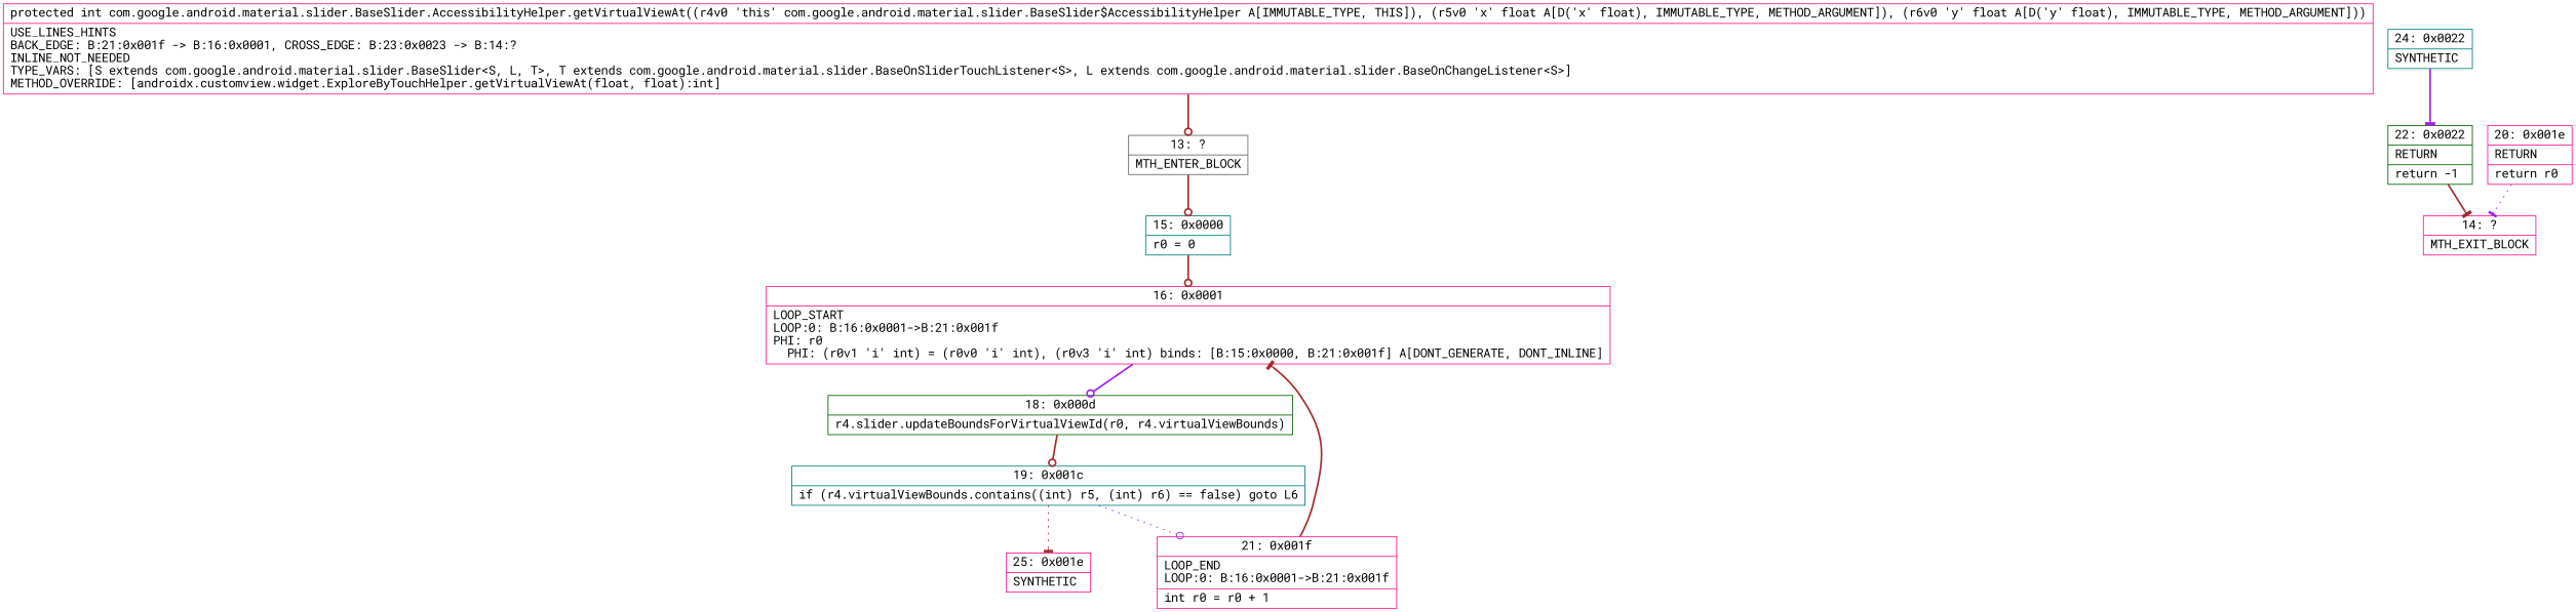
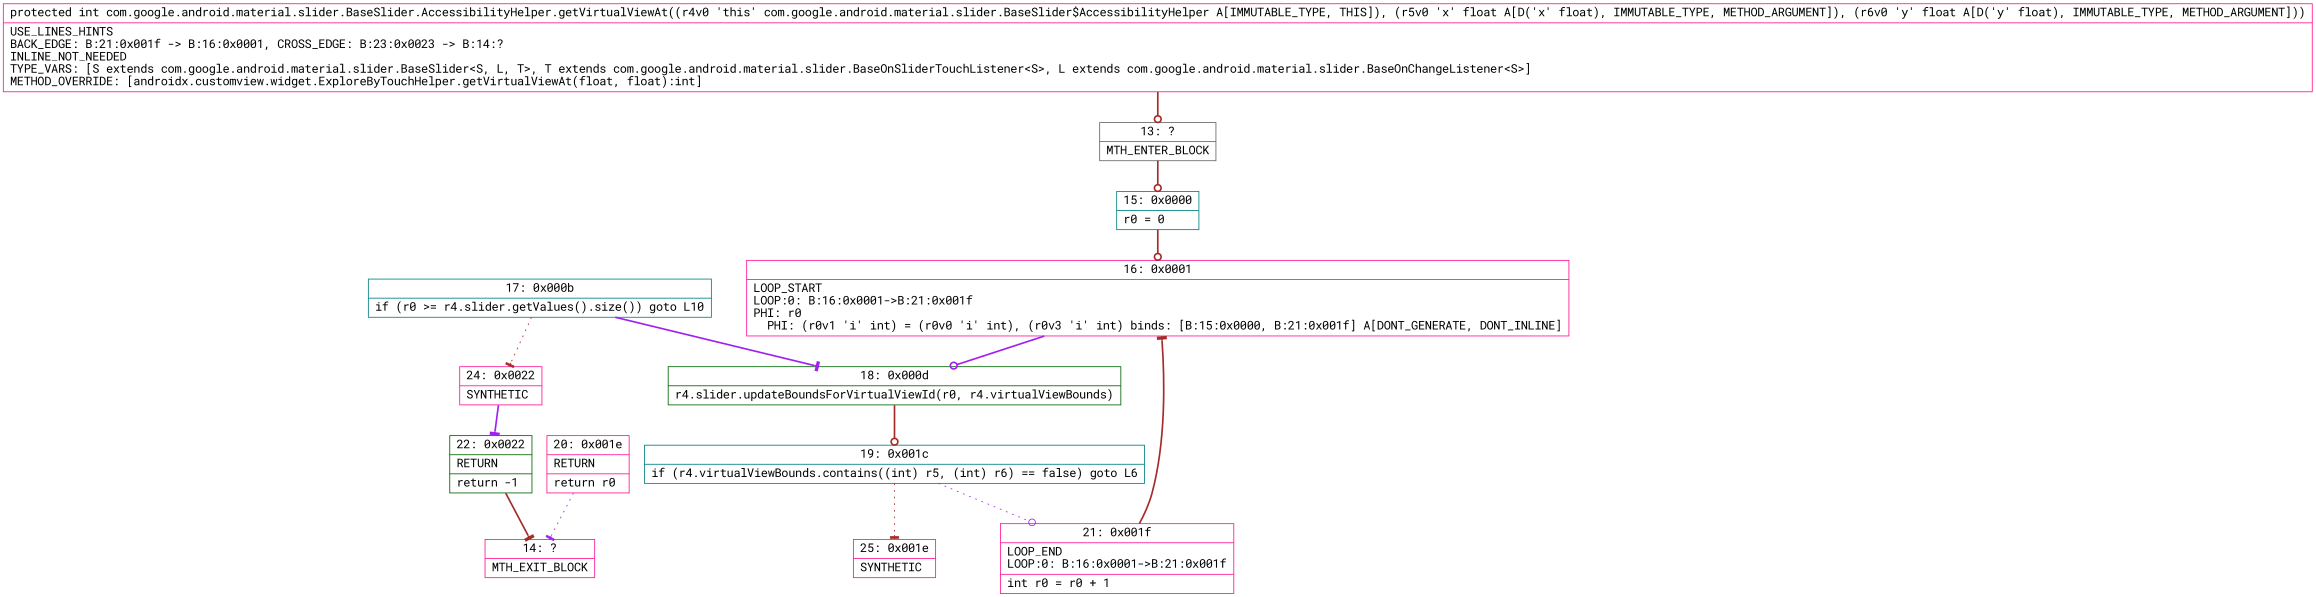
  digraph {
    fontname="Roboto Mono"
    node [color=deeppink fontname="Roboto Mono" shape=record]
    edge [arrowhead=tee color=brown fontname="Roboto Mono" style=bold]
    n1 [color=gray40 label="{13\:\ ?|MTH_ENTER_BLOCK\l}"]
    n2 [color=teal label="{15\:\ 0x0000|r0 = 0\l}"]
    n3 [label="{16\:\ 0x0001|LOOP_START\lLOOP:0: B:16:0x0001\-\>B:21:0x001f\lPHI: r0 \l  PHI: (r0v1 'i' int) = (r0v0 'i' int), (r0v3 'i' int) binds: [B:15:0x0000, B:21:0x001f] A[DONT_GENERATE, DONT_INLINE]\l}"]
    n4 [color=darkgreen label="{18\:\ 0x000d|r4.slider.updateBoundsForVirtualViewId(r0, r4.virtualViewBounds)\l}"]
-   n6 [color=teal label="{24\:\ 0x0022|SYNTHETIC\l}"]
+   n5 [color=teal label="{17\:\ 0x000b|if (r0 \>= r4.slider.getValues().size()) goto L10\l}"]
+   n6 [label="{24\:\ 0x0022|SYNTHETIC\l}"]
    n7 [color=teal label="{19\:\ 0x001c|if (r4.virtualViewBounds.contains((int) r5, (int) r6) == false) goto L6\l}"]
    n8 [color=darkgreen label="{22\:\ 0x0022|RETURN\l|return \-1\l}"]
    n9 [label="{21\:\ 0x001f|LOOP_END\lLOOP:0: B:16:0x0001\-\>B:21:0x001f\l|int r0 = r0 + 1\l}"]
    n10 [label="{25\:\ 0x001e|SYNTHETIC\l}"]
    n11 [label="{20\:\ 0x001e|RETURN\l|return r0\l}"]
    n12 [label="{14\:\ ?|MTH_EXIT_BLOCK\l}"]
    n13 [label="{protected int com.google.android.material.slider.BaseSlider.AccessibilityHelper.getVirtualViewAt((r4v0 'this' com.google.android.material.slider.BaseSlider$AccessibilityHelper A[IMMUTABLE_TYPE, THIS]), (r5v0 'x' float A[D('x' float), IMMUTABLE_TYPE, METHOD_ARGUMENT]), (r6v0 'y' float A[D('y' float), IMMUTABLE_TYPE, METHOD_ARGUMENT]))  | USE_LINES_HINTS\lBACK_EDGE: B:21:0x001f \-\> B:16:0x0001, CROSS_EDGE: B:23:0x0023 \-\> B:14:?\lINLINE_NOT_NEEDED\lTYPE_VARS: [S extends com.google.android.material.slider.BaseSlider\<S, L, T\>, T extends com.google.android.material.slider.BaseOnSliderTouchListener\<S\>, L extends com.google.android.material.slider.BaseOnChangeListener\<S\>]\lMETHOD_OVERRIDE: [androidx.customview.widget.ExploreByTouchHelper.getVirtualViewAt(float, float):int]\l}"]
    n1 -> n2 [arrowhead=odot]
    n2 -> n3 [arrowhead=odot]
    n3 -> n4 [arrowhead=odot color=purple]
    n4 -> n7 [arrowhead=odot]
+   n5 -> n4 [color=purple]
+   n5 -> n6 [style=dotted]
    n6 -> n8 [color=purple]
    n7 -> n9 [arrowhead=odot color=purple style=dotted]
    n7 -> n10 [style=dotted]
    n8 -> n12
    n9 -> n3
    n11 -> n12 [color=purple style=dotted]
    n13 -> n1 [arrowhead=odot]
  }
